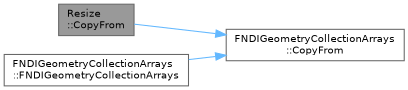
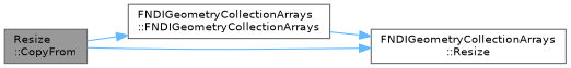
  digraph {
    rankdir=LR
    node [color=grey40 fillcolor=white fontname=Helvetica fontsize=10 shape=box style=filled]
    edge [color=steelblue1 fontname=Helvetica fontsize=10 labelfontname=Helvetica labelfontsize=10 style=solid]
    n1 [color=gray40 fillcolor=grey60 fontcolor=black height=0.2 label="Resize\l::CopyFrom" width=0.4]
    n2 [height=0.2 label="FNDIGeometryCollectionArrays\l::FNDIGeometryCollectionArrays" width=0.4]
-   n3 [height=0.2 label="FNDIGeometryCollectionArrays\l::CopyFrom" width=0.4]
+   n3 [height=0.2 label="FNDIGeometryCollectionArrays\l::Resize" width=0.4]
+   n1 -> n2
    n1 -> n3
    n2 -> n3
  }
